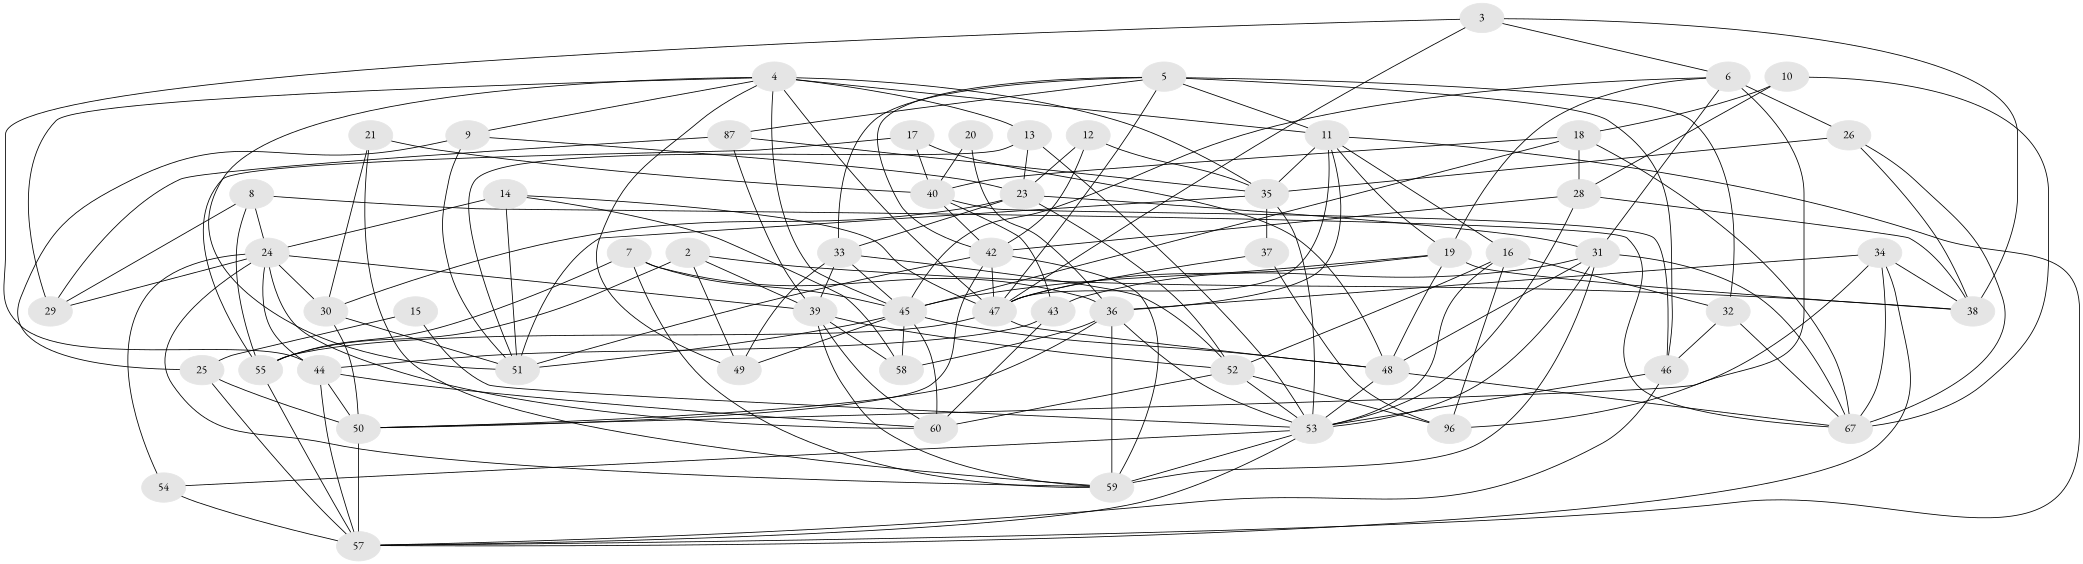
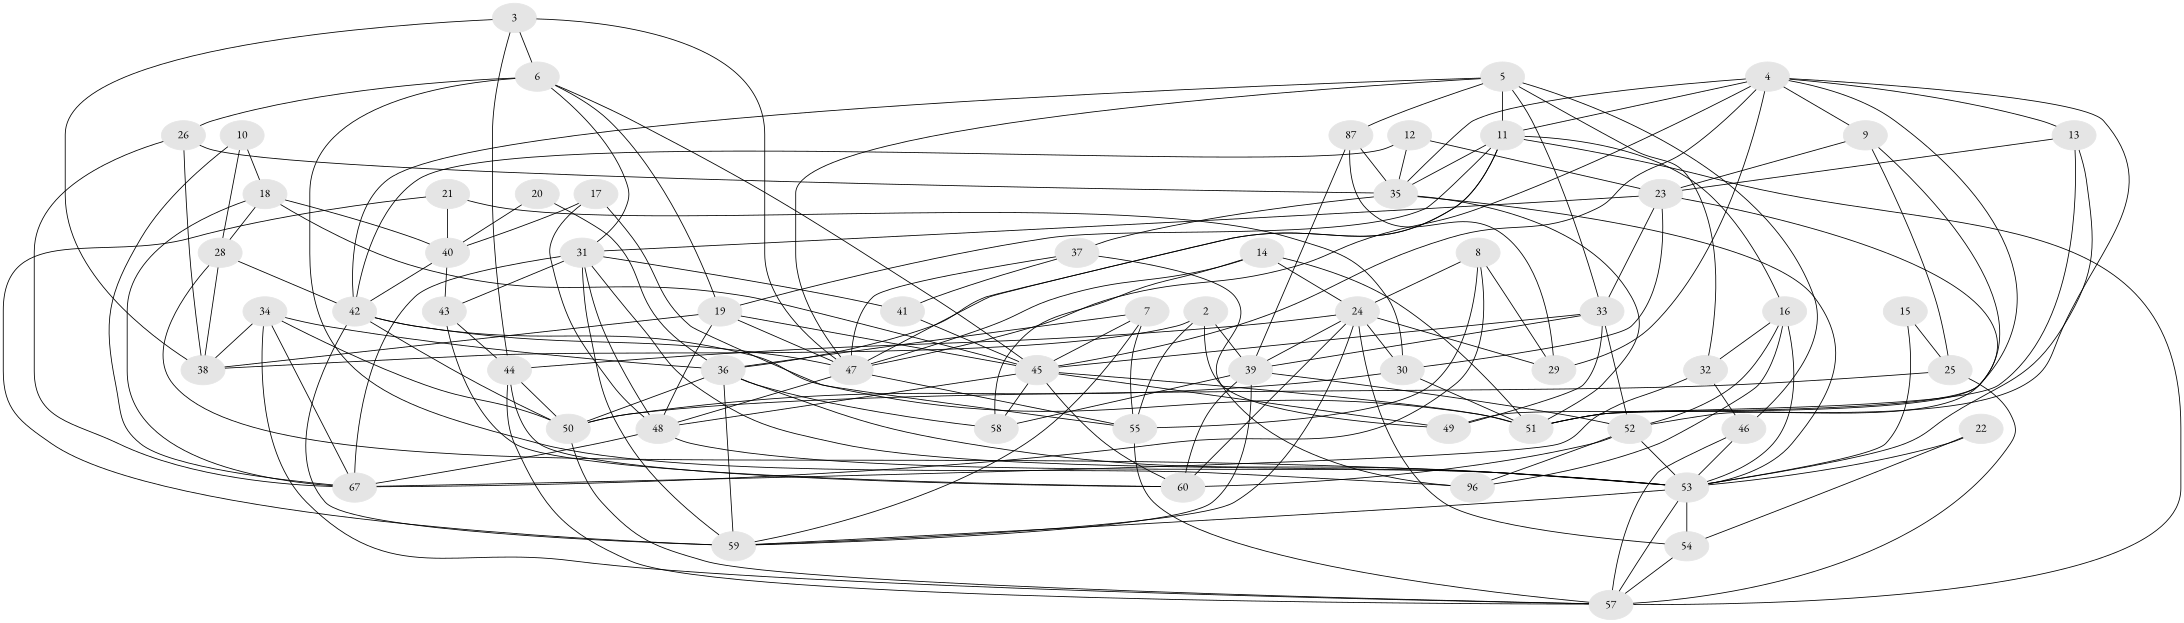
  graph {
    fontname="EB Garamond"
    node [color=gray90 fontname="EB Garamond" style=filled]
    edge [fontname="EB Garamond" weight=1.0]
    44
    50
    57
    60
    2
    38
    39
    49
    55
    59
    58
    52
    3
    6
    47
    45
    19
    26
    31
    n20 [label=96]
    48
    4
    9
    11
    13
    29
    35
    51
    23
    25
    36
    16
    53
    37
    5
    n36 [label=87]
    32
    33
    42
    46
    n41 [label=67]
+   41
    43
    7
    8
    24
    30
    54
    10
    18
    28
    40
    12
    14
    15
    17
    20
    21
+   22
    34
    44 -- 50
    44 -- 57
    44 -- 60
    50 -- 57
    2 -- 38
    2 -- 39
    2 -- 49
    2 -- 55
    39 -- 60
    39 -- 59
    39 -- 58
    39 -- 52
    55 -- 57
    52 -- 60
    52 -- n20
    52 -- 53
    3 -- 44
    3 -- 38
    3 -- 6
    3 -- 47
    6 -- 45
    6 -- 19
    6 -- 26 [weight=2.0]
    6 -- 31
    6 -- n20
    47 -- 55
    47 -- 48
    45 -- 60
    45 -- 49
    45 -- 58
    45 -- 48
    45 -- 51
    19 -- 38
    19 -- 47
    19 -- 45 [weight=2.0]
    19 -- 48
    26 -- 38
    26 -- 35
    26 -- n41
    31 -- 59 [weight=2.0]
    31 -- 48
    31 -- 53
    31 -- n41
+   31 -- 41
    31 -- 43
    48 -- 53
    48 -- n41
    4 -- 49
    4 -- 47
    4 -- 45
    4 -- 9
    4 -- 11
    4 -- 13
    4 -- 29
    4 -- 35
    4 -- 51
    9 -- 51
    9 -- 23
    9 -- 25
    11 -- 57
    11 -- 47
    11 -- 19
    11 -- 35
    11 -- 36
    11 -- 16
    13 -- 51
    13 -- 23
    13 -- 53
    35 -- 51
    35 -- 53
    35 -- 37
    23 -- 52
    23 -- 31
    23 -- 33
    23 -- 30
    25 -- 50 [weight=2.0]
    25 -- 57
    36 -- 50
    36 -- 59
    36 -- 58
    36 -- 53
    16 -- 52
    16 -- n20
    16 -- 53
    16 -- 32
    53 -- 57
    53 -- 59
    53 -- 54
    37 -- 47
    37 -- n20
+   37 -- 41
    5 -- 47
    5 -- 11
    5 -- n36
    5 -- 32
    5 -- 33
    5 -- 42
    5 -- 46
    n36 -- 39
    n36 -- 29 [weight=2.0]
    n36 -- 35
    32 -- 46
    32 -- n41
    33 -- 39
    33 -- 49
    33 -- 52
    33 -- 45
    42 -- 50
    42 -- 59
    42 -- 47
    42 -- 51
    46 -- 57
    46 -- 53 [weight=2.0]
+   41 -- 45
    43 -- 44
    43 -- 60
    7 -- 55
    7 -- 59
    7 -- 45
    7 -- 36
    8 -- 55
    8 -- 29
    8 -- n41
    8 -- 24
    24 -- 44
    24 -- 60
    24 -- 39
    24 -- 59
    24 -- 29
    24 -- 30
    24 -- 54
    30 -- 50
    30 -- 51
    54 -- 57
    10 -- n41
    10 -- 18
    10 -- 28
    18 -- 45
    18 -- n41
    18 -- 28
    18 -- 40
    28 -- 38
    28 -- 53
    28 -- 42
    40 -- 42
-   40 -- 46
    40 -- 43
    12 -- 35
    12 -- 23
    12 -- 42
    14 -- 58
    14 -- 47
    14 -- 51
    14 -- 24
    15 -- 25
    15 -- 53
    17 -- 55
    17 -- 48
    17 -- 40
    20 -- 36
    20 -- 40
    21 -- 59
    21 -- 30
    21 -- 40
+   22 -- 53
+   22 -- 54
    34 -- 50
    34 -- 57
    34 -- 38
    34 -- 36
    34 -- n41
  }
